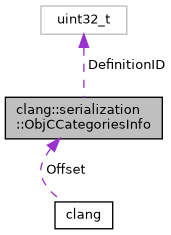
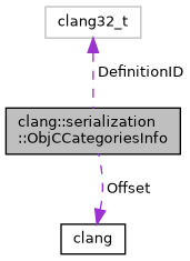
  digraph {
    node [color=black fontname=Helvetica fontsize=10 shape=record]
    edge [color=darkorchid3 dir=back fontname=Helvetica fontsize=10 labelfontname=Helvetica labelfontsize=10 style=dashed]
    n1 [fillcolor=grey75 fontcolor=black height=0.2 label="clang::serialization\l::ObjCCategoriesInfo" style=filled width=0.4]
-   n2 [color=grey75 height=0.2 label=uint32_t width=0.4]
+   n2 [color=grey75 height=0.2 label=clang32_t width=0.4]
    n3 [height=0.2 label=clang width=0.4]
    n2 -> n1 [label=" DefinitionID"]
-   n1 -> n3 [label=" Offset"]
+   n3 -> n1 [label=" Offset"]
  }
